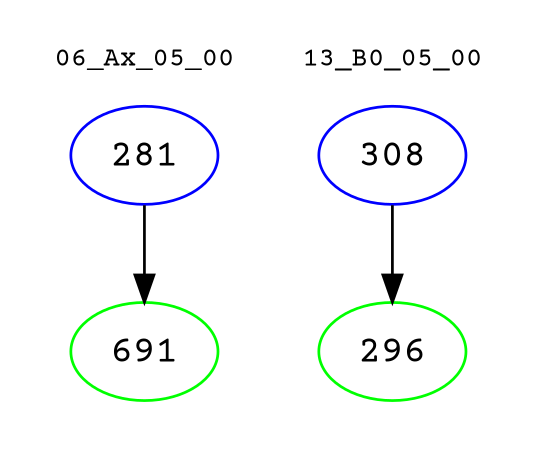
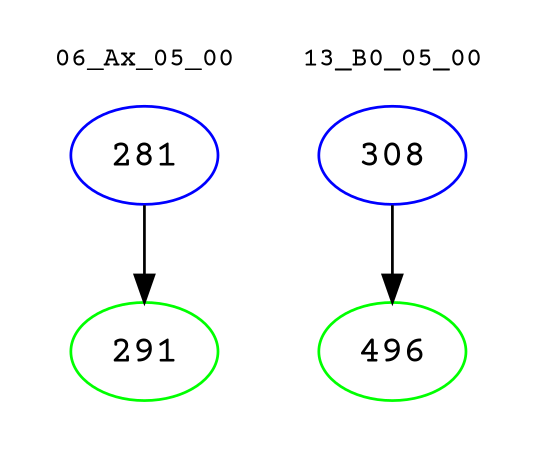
  digraph {
    fontname="Courier Prime"
    node [color=blue fontname="Courier Prime"]
    edge [color=black fontname="Courier Prime"]
    n1 [label=281]
-   n2 [color=green label=691]
+   n2 [color=green label=291]
    n3 [label=308]
-   n4 [color=green label=296]
+   n4 [color=green label=496]
    subgraph cluster_1 {
      color=white
      fontsize=10
      label="06_Ax_05_00"
      n1
      n2
    }
    subgraph cluster_2 {
      color=white
      fontsize=10
      label="13_B0_05_00"
      n3
      n4
    }
    n1 -> n2
    n3 -> n4
  }
